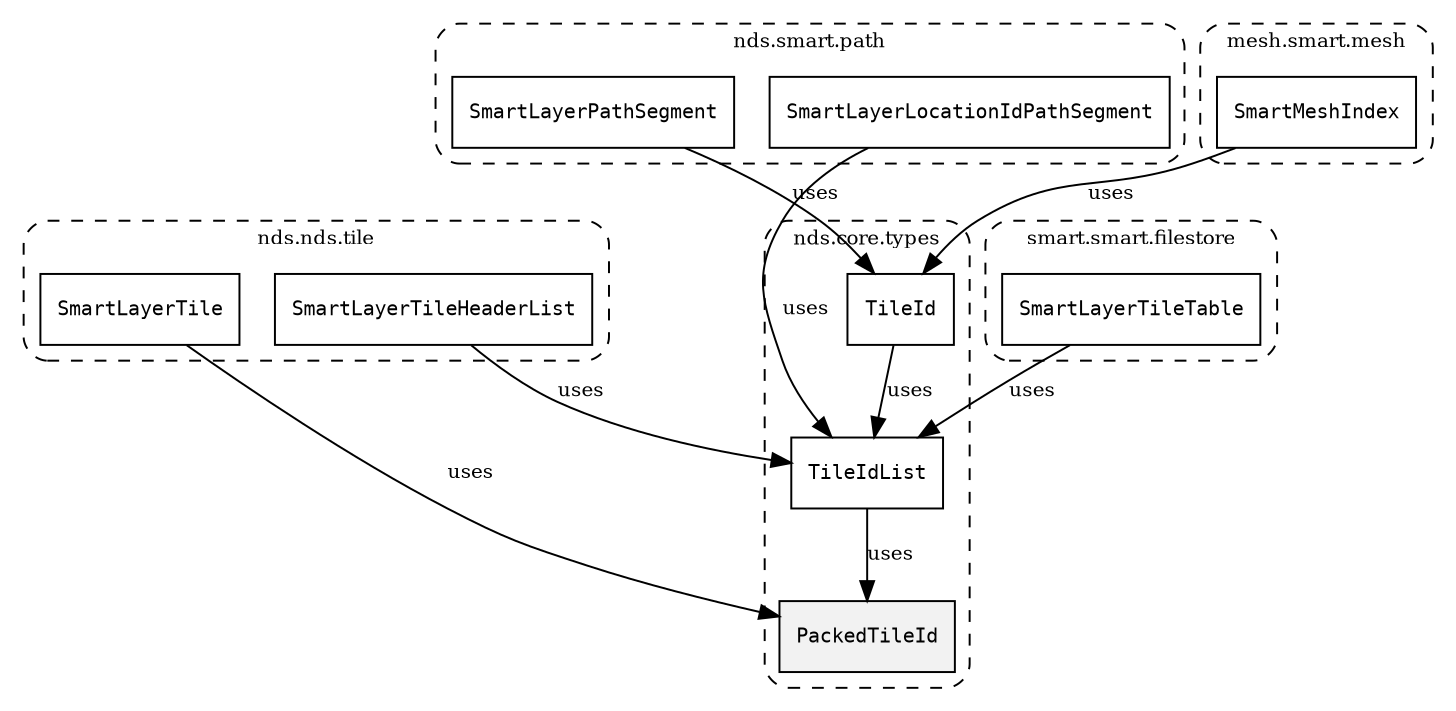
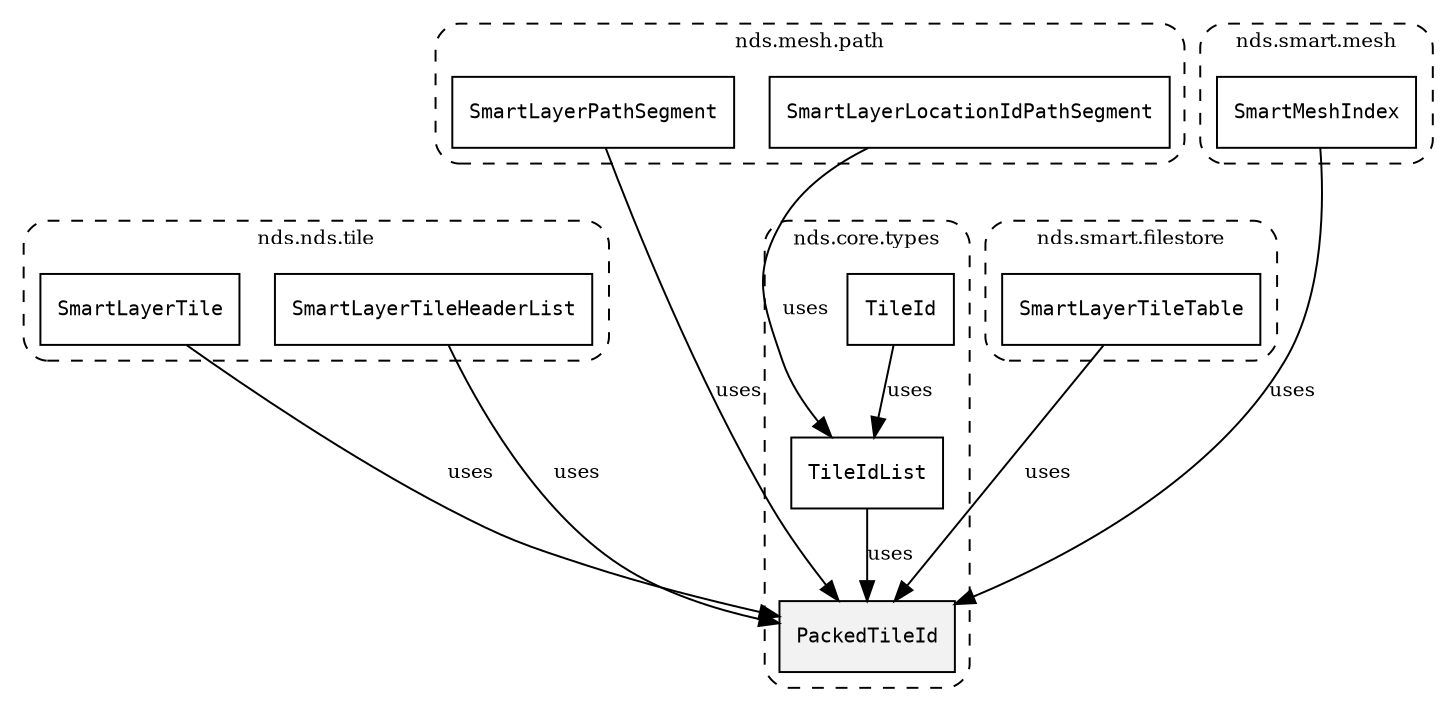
  digraph {
    fontsize=10
    rankdir=TB
    node [fontsize=10 shape=box]
    edge [fontsize=10]
    n1 [fillcolor="#0000000D" label=<<font face="monospace"><table align="center" border="0" cellspacing="0" cellpadding="0"><tr><td href="../../../content/packages/nds.core.types.html#Subtype-PackedTileId" title="Subtype defined in nds.core.types">PackedTileId</td></tr></table></font>> style=filled]
    n2 [label=<<font face="monospace"><table align="center" border="0" cellspacing="0" cellpadding="0"><tr><td href="../../../content/packages/nds.core.types.html#Structure-TileId" title="Structure defined in nds.core.types">TileId</td></tr></table></font>>]
    n3 [label=<<font face="monospace"><table align="center" border="0" cellspacing="0" cellpadding="0"><tr><td href="../../../content/packages/nds.core.types.html#Structure-TileIdList" title="Structure defined in nds.core.types">TileIdList</td></tr></table></font>>]
    n4 [label=<<font face="monospace"><table align="center" border="0" cellspacing="0" cellpadding="0"><tr><td href="../../../content/packages/nds.smart.tile.html#Structure-SmartLayerTile" title="Structure defined in nds.smart.tile">SmartLayerTile</td></tr></table></font>>]
    n5 [label=<<font face="monospace"><table align="center" border="0" cellspacing="0" cellpadding="0"><tr><td href="../../../content/packages/nds.smart.tile.html#Structure-SmartLayerTileHeaderList" title="Structure defined in nds.smart.tile">SmartLayerTileHeaderList</td></tr></table></font>>]
    n6 [label=<<font face="monospace"><table align="center" border="0" cellspacing="0" cellpadding="0"><tr><td href="../../../content/packages/nds.smart.path.html#Structure-SmartLayerPathSegment" title="Structure defined in nds.smart.path">SmartLayerPathSegment</td></tr></table></font>>]
    n7 [label=<<font face="monospace"><table align="center" border="0" cellspacing="0" cellpadding="0"><tr><td href="../../../content/packages/nds.smart.path.html#Structure-SmartLayerLocationIdPathSegment" title="Structure defined in nds.smart.path">SmartLayerLocationIdPathSegment</td></tr></table></font>>]
    n8 [label=<<font face="monospace"><table align="center" border="0" cellspacing="0" cellpadding="0"><tr><td href="../../../content/packages/nds.smart.mesh.html#Structure-SmartMeshIndex" title="Structure defined in nds.smart.mesh">SmartMeshIndex</td></tr></table></font>>]
    n9 [label=<<font face="monospace"><table align="center" border="0" cellspacing="0" cellpadding="0"><tr><td href="../../../content/packages/nds.smart.filestore.html#SqlTable-SmartLayerTileTable" title="SqlTable defined in nds.smart.filestore">SmartLayerTileTable</td></tr></table></font>>]
    subgraph cluster_1 {
      label="nds.core.types"
      style="dashed, rounded"
      n1
      n2
      n3
    }
    subgraph cluster_2 {
      label="nds.nds.tile"
      style="dashed, rounded"
      n4
      n5
    }
    subgraph cluster_3 {
-     label="nds.smart.path"
+     label="nds.mesh.path"
      style="dashed, rounded"
      n6
      n7
    }
    subgraph cluster_4 {
-     label="mesh.smart.mesh"
+     label="nds.smart.mesh"
      style="dashed, rounded"
      n8
    }
    subgraph cluster_5 {
-     label="smart.smart.filestore"
+     label="nds.smart.filestore"
      style="dashed, rounded"
      n9
    }
    n2 -> n3 [label=uses]
    n3 -> n1 [label=uses]
    n4 -> n1 [label=uses]
-   n5 -> n3 [label=uses]
-   n6 -> n2 [label=uses]
+   n5 -> n1 [label=uses]
+   n6 -> n1 [label=uses]
    n7 -> n3 [label=uses]
-   n8 -> n2 [label=uses]
-   n9 -> n3 [label=uses]
+   n8 -> n1 [label=uses]
+   n9 -> n1 [label=uses]
  }
